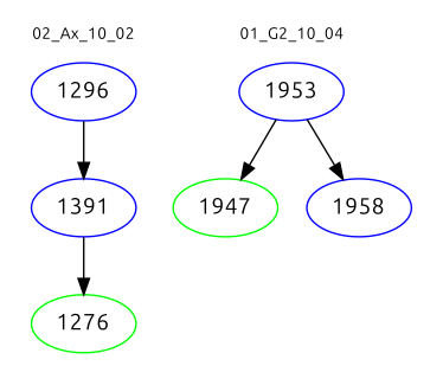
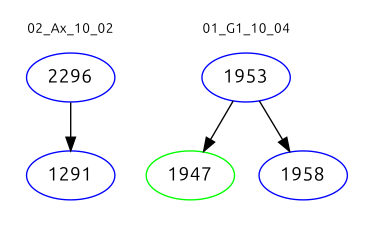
  digraph {
    fontname=Ubuntu
    node [color=blue fontname=Ubuntu]
    edge [color=black fontname=Ubuntu]
-   n1 [label=1391]
-   n2 [color=green label=1276]
-   n3 [label=1296]
+   n1 [label=1291]
+   n3 [label=2296]
    n4 [label=1953]
    n5 [color=green label=1947]
    n6 [label=1958]
    subgraph cluster_1 {
      color=white
      fontsize=10
      label="02_Ax_10_02"
      n1
-     n2
      n3
    }
    subgraph cluster_2 {
      color=white
      fontsize=10
-     label="01_G2_10_04"
+     label="01_G1_10_04"
      n4
      n5
      n6
    }
-   n1 -> n2
    n3 -> n1
    n4 -> n5
    n4 -> n6
  }
